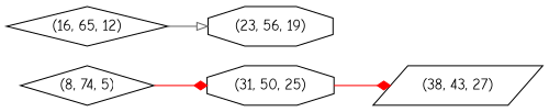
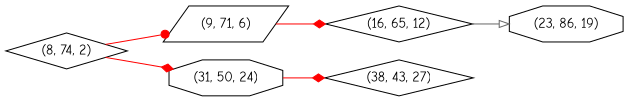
  digraph {
    fontname="Comic Neue"
    rankdir=LR
    node [fontname="Comic Neue" shape=parallelogram]
    edge [arrowhead=diamond color=red fontname="Comic Neue"]
-   "(8, 74, 5)" [shape=diamond]
-   "(31, 50, 24)" [shape=octagon label="(31, 50, 25)"]
+   "(9, 71, 6)"
+   "(8, 74, 5)" [shape=diamond label="(8, 74, 2)"]
+   "(31, 50, 24)" [shape=octagon]
    "(16, 65, 12)" [shape=diamond]
-   "(23, 56, 19)" [shape=octagon]
-   "(38, 43, 27)"
+   "(23, 56, 19)" [shape=octagon label="(23, 86, 19)"]
+   "(38, 43, 27)" [shape=diamond]
+   "(9, 71, 6)" -> "(16, 65, 12)"
+   "(8, 74, 5)" -> "(9, 71, 6)" [arrowhead=dot]
    "(8, 74, 5)" -> "(31, 50, 24)"
    "(31, 50, 24)" -> "(38, 43, 27)"
    "(16, 65, 12)" -> "(23, 56, 19)" [arrowhead=onormal color=gray40]
  }
